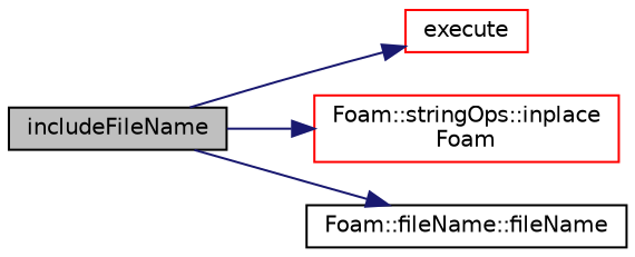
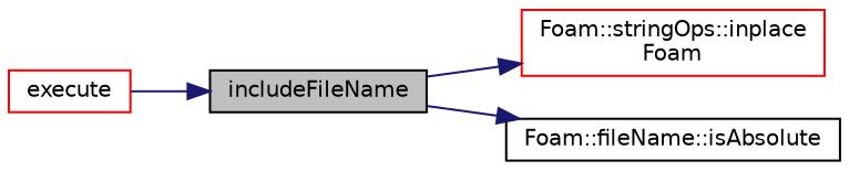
  digraph {
    rankdir=LR
    node [color=black fontname=Helvetica fontsize=10 shape=record]
    edge [color=midnightblue fontname=Helvetica fontsize=10 labelfontname=Helvetica labelfontsize=10 style=solid]
    n1 [fillcolor=grey75 fontcolor=black height=0.2 label=includeFileName style=filled width=0.4]
    n2 [color=red height=0.2 label=execute width=0.4]
    n3 [color=red height=0.2 label="Foam::stringOps::inplace\lFoam" width=0.4]
-   n4 [height=0.2 label="Foam::fileName::fileName" width=0.4]
-   n1 -> n2
+   n4 [height=0.2 label="Foam::fileName::isAbsolute" width=0.4]
+   n2 -> n1
    n1 -> n3
    n1 -> n4
  }
